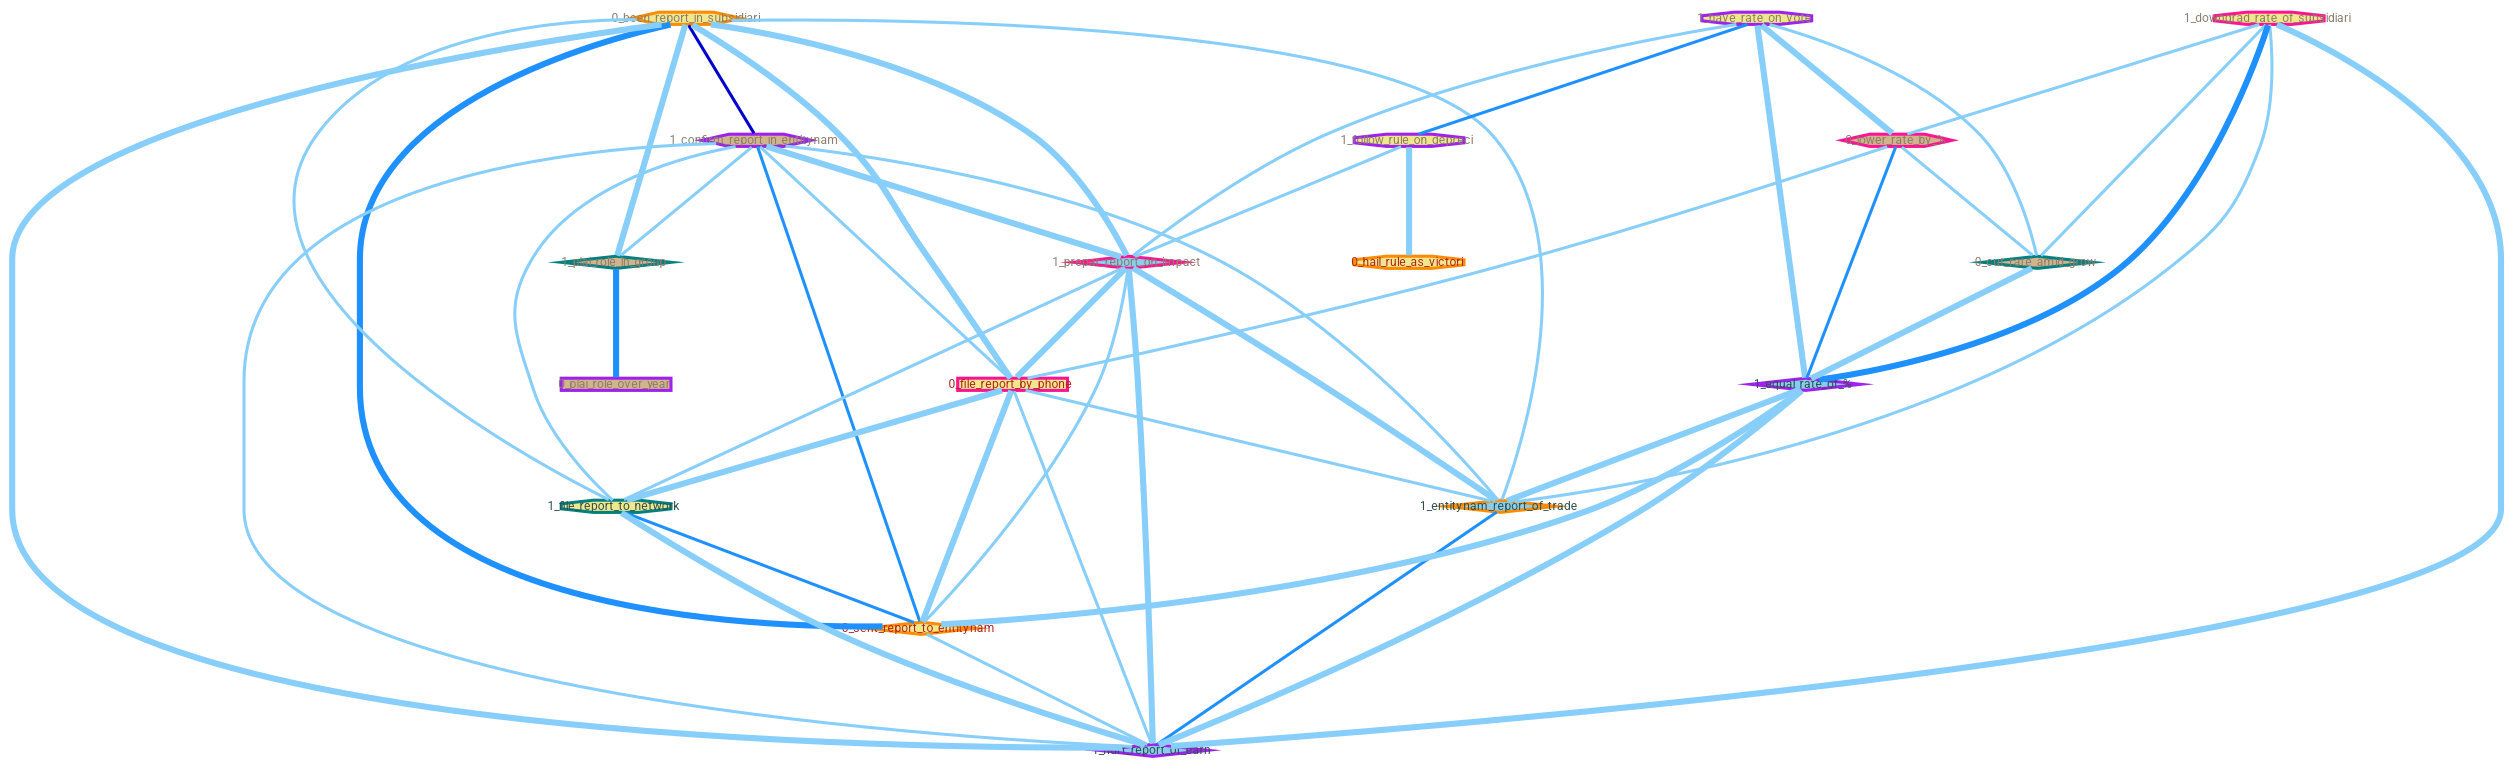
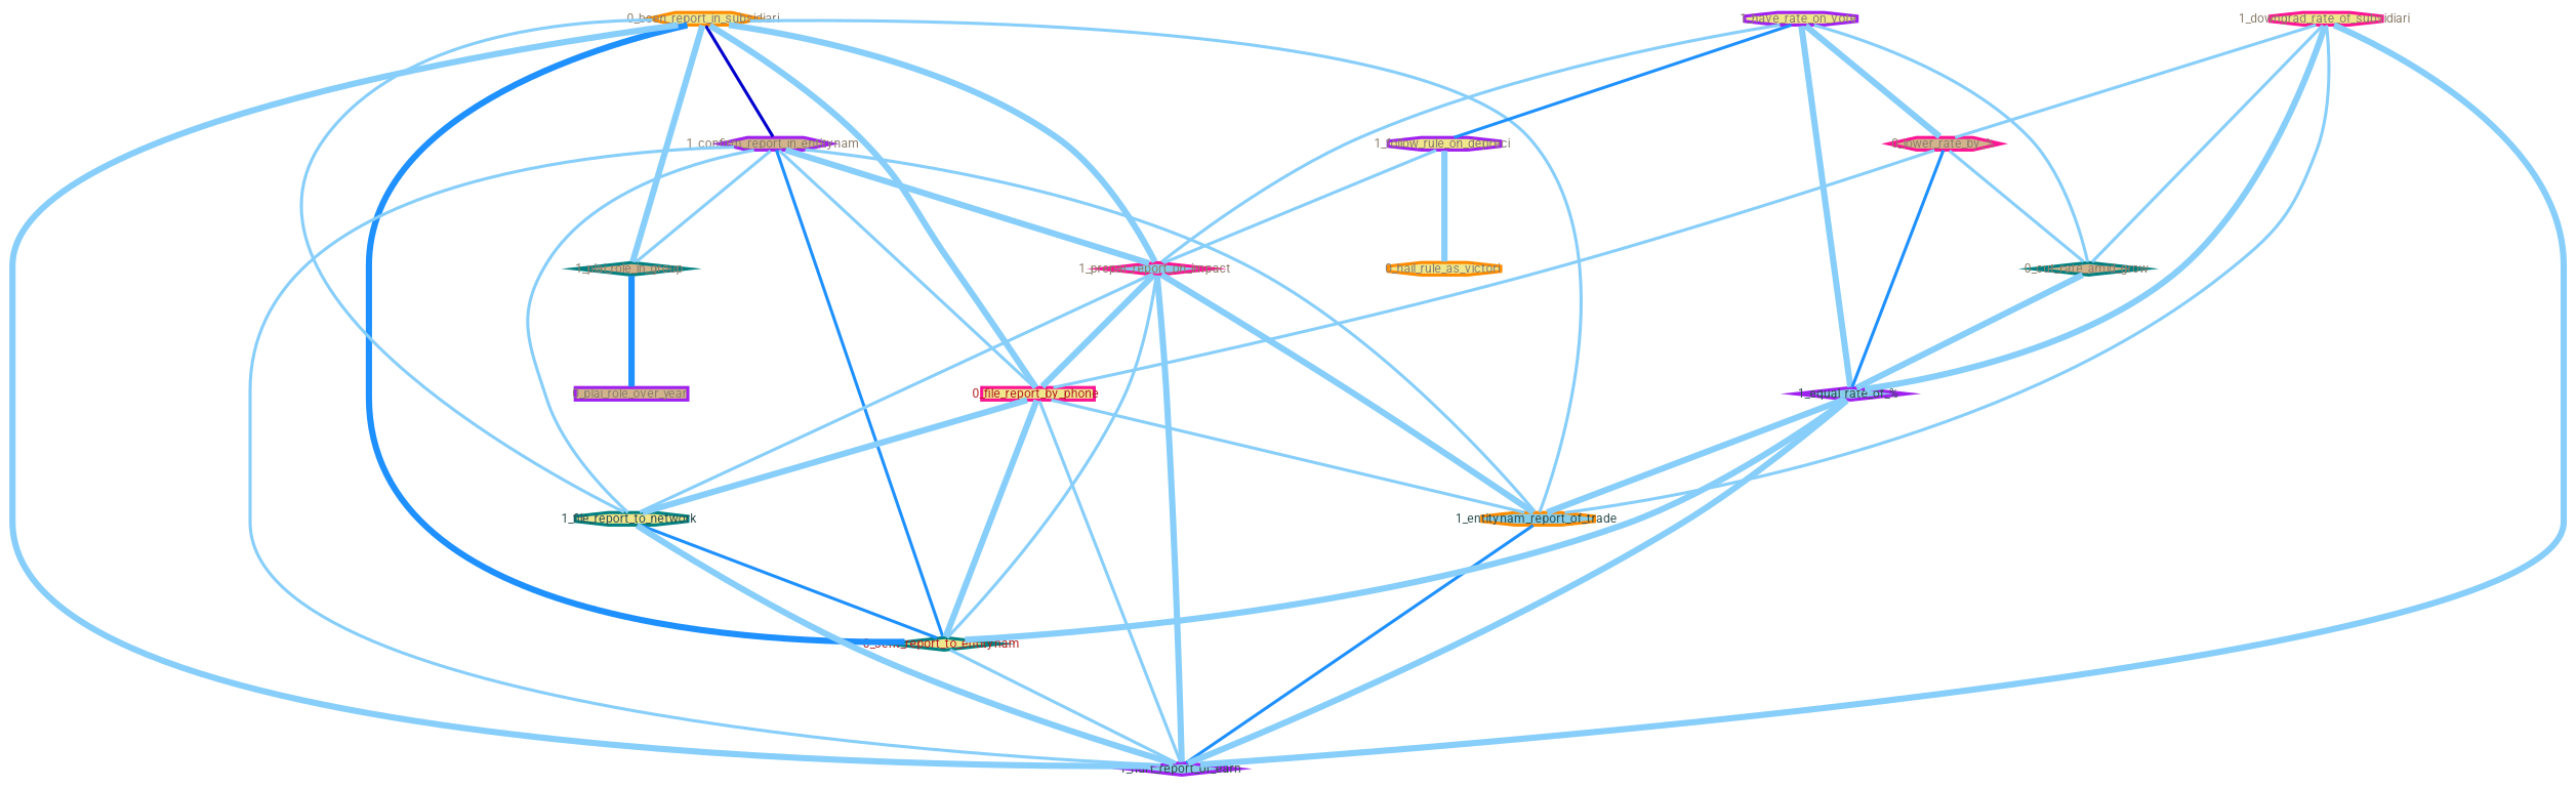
  graph {
    fontname=Roboto
    node [color=purple fillcolor=khaki fixedsize=true fontcolor="#8b7d6b" fontname=Roboto fontsize=4 shape=octagon style=filled]
    edge [color="#87cefa" fontname=Roboto style=solid w=1]
    n1 [color=darkorange height=.06 label="0_been_report_in_subsidiari" shape=hexagon width=.5]
    "1_confirm_report_in_entitynam " [fillcolor=tan height=.06 shape=hexagon width=.5]
    "1_downgrad_rate_of_subsidiari " [color=deeppink height=.06 width=.5]
    "1_have_rate_on_vote " [height=.06 width=.5]
    "1_follow_rule_on_depreci " [height=.06 width=.5]
    "0_lower_rate_by_% " [color=deeppink fillcolor=tan height=.06 shape=hexagon width=.5]
    "1_prepar_report_on_impact " [color=deeppink fillcolor=skyblue height=.06 shape=diamond width=.5]
    "1_plai_role_in_group " [color=teal fillcolor=tan height=.06 shape=diamond width=.5]
    "0_plai_role_over_year " [fillcolor=tan height=.06 shape=box width=.5]
    "0_cut_rate_amid_grow " [color=teal fillcolor=tan height=.06 shape=diamond width=.5]
    "0_file_report_by_phone " [color=deeppink fontcolor="#b22222" height=.06 shape=box width=.5]
-   "0_hail_rule_as_victori " [color=darkorange fontcolor="#b22222" height=.06 width=.5]
-   "0_sent_report_to_entitynam " [color=darkorange fontcolor="#b22222" height=.06 shape=diamond width=.5]
-   "1_entitynam_report_of_trade " [color=darkorange fillcolor=skyblue fontcolor="#2f4f4f" height=.06 shape=diamond width=.5]
+   "0_hail_rule_as_victori " [color=darkorange height=.06 width=.5]
+   "0_sent_report_to_entitynam " [color=teal fontcolor="#b22222" height=.06 shape=diamond width=.5]
+   "1_entitynam_report_of_trade " [color=darkorange fillcolor=skyblue fontcolor="#2f4f4f" height=.06 width=.5]
    "1_file_report_to_network " [color=teal fontcolor="#2f4f4f" height=.06 width=.5]
    "1_hurt_report_of_earn " [fillcolor=skyblue fontcolor="#2f4f4f" height=.06 shape=diamond width=.5]
    "1_equal_rate_of_% " [fillcolor=skyblue fontcolor="#2f4f4f" height=.06 shape=diamond width=.5]
    subgraph sub_1 {
      n1
      "1_confirm_report_in_entitynam "
      "1_downgrad_rate_of_subsidiari "
      "1_have_rate_on_vote "
      "1_follow_rule_on_depreci "
      "0_lower_rate_by_% "
      "1_prepar_report_on_impact "
      "1_plai_role_in_group "
      "0_plai_role_over_year "
      "0_cut_rate_amid_grow "
    }
    subgraph sub_2 {
      "0_file_report_by_phone "
      "0_hail_rule_as_victori "
      "0_sent_report_to_entitynam "
    }
    n1 -- "1_confirm_report_in_entitynam " [color="#0000cd" w=3]
    n1 -- "1_prepar_report_on_impact " [style=bold]
    n1 -- "1_plai_role_in_group " [style=bold]
    n1 -- "0_file_report_by_phone " [style=bold]
    n1 -- "0_sent_report_to_entitynam " [color="#1e90ff" style=bold w=2]
    n1 -- "1_entitynam_report_of_trade "
    n1 -- "1_file_report_to_network "
    n1 -- "1_hurt_report_of_earn " [style=bold]
    "1_confirm_report_in_entitynam " -- "1_prepar_report_on_impact " [style=bold]
    "1_confirm_report_in_entitynam " -- "1_plai_role_in_group "
    "1_confirm_report_in_entitynam " -- "0_file_report_by_phone "
    "1_confirm_report_in_entitynam " -- "0_sent_report_to_entitynam " [color="#1e90ff" w=2]
    "1_confirm_report_in_entitynam " -- "1_entitynam_report_of_trade "
    "1_confirm_report_in_entitynam " -- "1_file_report_to_network "
    "1_confirm_report_in_entitynam " -- "1_hurt_report_of_earn "
    "1_downgrad_rate_of_subsidiari " -- "0_lower_rate_by_% "
    "1_downgrad_rate_of_subsidiari " -- "0_cut_rate_amid_grow "
    "1_downgrad_rate_of_subsidiari " -- "1_entitynam_report_of_trade "
    "1_downgrad_rate_of_subsidiari " -- "1_hurt_report_of_earn " [style=bold]
-   "1_downgrad_rate_of_subsidiari " -- "1_equal_rate_of_% " [color="#1e90ff" style=bold w=2]
+   "1_downgrad_rate_of_subsidiari " -- "1_equal_rate_of_% " [style=bold w=2]
    "1_have_rate_on_vote " -- "1_follow_rule_on_depreci " [color="#1e90ff"]
    "1_have_rate_on_vote " -- "0_lower_rate_by_% " [style=bold]
    "1_have_rate_on_vote " -- "1_prepar_report_on_impact "
    "1_have_rate_on_vote " -- "0_cut_rate_amid_grow "
    "1_have_rate_on_vote " -- "1_equal_rate_of_% " [style=bold]
    "1_follow_rule_on_depreci " -- "1_prepar_report_on_impact "
    "1_follow_rule_on_depreci " -- "0_hail_rule_as_victori " [style=bold]
    "0_lower_rate_by_% " -- "0_cut_rate_amid_grow "
    "0_lower_rate_by_% " -- "0_file_report_by_phone "
    "0_lower_rate_by_% " -- "1_equal_rate_of_% " [color="#1e90ff" w=2]
    "1_prepar_report_on_impact " -- "0_file_report_by_phone " [style=bold]
    "1_prepar_report_on_impact " -- "0_sent_report_to_entitynam "
    "1_prepar_report_on_impact " -- "1_entitynam_report_of_trade " [style=bold]
    "1_prepar_report_on_impact " -- "1_file_report_to_network "
    "1_prepar_report_on_impact " -- "1_hurt_report_of_earn " [style=bold]
    "1_plai_role_in_group " -- "0_plai_role_over_year " [color="#1e90ff" style=bold w=2]
    "0_cut_rate_amid_grow " -- "1_equal_rate_of_% " [style=bold]
    "0_file_report_by_phone " -- "0_sent_report_to_entitynam " [style=bold]
    "0_file_report_by_phone " -- "1_entitynam_report_of_trade "
    "0_file_report_by_phone " -- "1_file_report_to_network " [style=bold w=2]
    "0_file_report_by_phone " -- "1_hurt_report_of_earn "
    "0_sent_report_to_entitynam " -- "1_hurt_report_of_earn "
    "1_entitynam_report_of_trade " -- "1_hurt_report_of_earn " [color="#1e90ff" w=2]
    "1_file_report_to_network " -- "0_sent_report_to_entitynam " [color="#1e90ff" w=2]
    "1_file_report_to_network " -- "1_hurt_report_of_earn " [style=bold]
    "1_equal_rate_of_% " -- "0_sent_report_to_entitynam " [style=bold]
    "1_equal_rate_of_% " -- "1_entitynam_report_of_trade " [style=bold]
    "1_equal_rate_of_% " -- "1_hurt_report_of_earn " [style=bold]
  }
